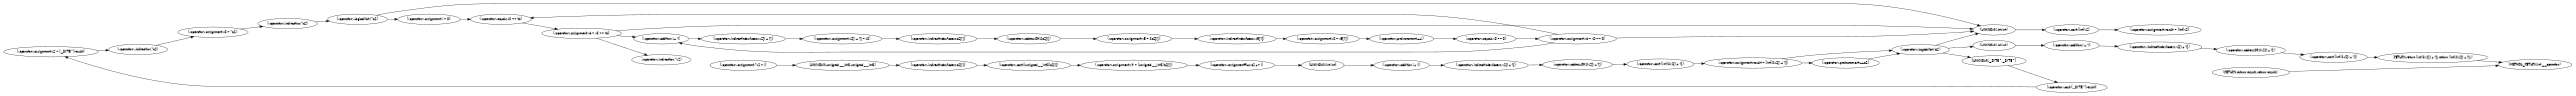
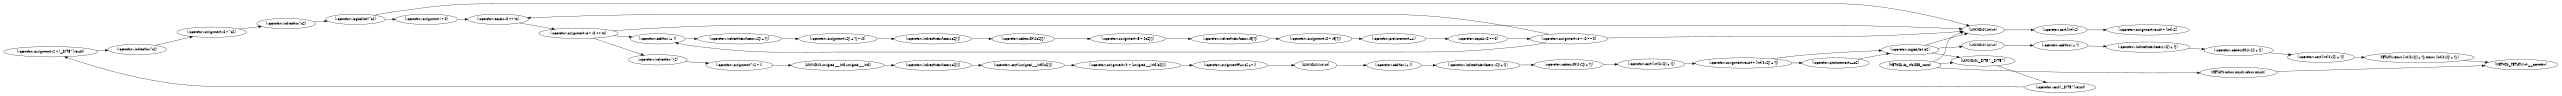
  digraph {
    fontname="Patrick Hand"
    rankdir=LR
    node [fontname="Patrick Hand"]
    edge [fontname="Patrick Hand"]
    n1 [label="(<operator>.assignment,v2 = (_BYTE *)result)"]
    n2 [label="(<operator>.indirection,*a2)"]
    n3 [label="(<operator>.assignment,v3 = *a2)"]
    n4 [label="(<operator>.cast,(_BYTE *)result)"]
    n5 [label="(UNKNOWN,_BYTE *,_BYTE *)"]
    n6 [label="(<operator>.indirection,*a2)"]
    n7 [label="(<operator>.logicalNot,!*a2)"]
    n8 [label="(<operator>.assignment,i = 0)"]
    n9 [label="(UNKNOWN,int,int)"]
    n10 [label="(<operator>.equals,v3 == 46)"]
    n11 [label="(<operator>.cast,(int)v2)"]
    n12 [label="(<operator>.equals,v3 == 0)"]
    n13 [label="(<operator>.assignment,v6 = v3 == 0)"]
    n14 [label="(<operator>.preIncrement,++i)"]
    n15 [label="(<operator>.addition,i + 1)"]
    n16 [label="(<operator>.assignment,v6 = v3 == 46)"]
    n17 [label="(<operator>.indirectIndexAccess,v2[i + 1])"]
    n18 [label="(<operator>.indirection,*v2)"]
    n19 [label="(<operator>.assignment,*v2 = i)"]
    n20 [label="(<operator>.assignment,v2[i + 1] = v3)"]
    n21 [label="(<operator>.indirectIndexAccess,a2[i])"]
    n22 [label="(<operator>.addressOf,&a2[i])"]
    n23 [label="(<operator>.assignment,v5 = &a2[i])"]
    n24 [label="(<operator>.indirectIndexAccess,v5[1])"]
    n25 [label="(<operator>.assignment,v3 = v5[1])"]
    n26 [label="(UNKNOWN,unsigned __int8,unsigned __int8)"]
    n27 [label="(<operator>.indirectIndexAccess,a2[i])"]
    n28 [label="(<operator>.assignment,v7 = (unsigned __int8)a2[i])"]
    n29 [label="(<operator>.assignmentPlus,a2 += i)"]
    n30 [label="(UNKNOWN,int,int)"]
    n31 [label="(<operator>.cast,(unsigned __int8)a2[i])"]
    n32 [label="(<operator>.addition,i + 1)"]
    n33 [label="(<operator>.assignment,result = (int)&v2[i + 1])"]
    n34 [label="(<operator>.preIncrement,++a2)"]
    n35 [label="(<operator>.logicalNot,!a2)"]
    n36 [label="(UNKNOWN,int,int)"]
    n37 [label="(<operator>.cast,(int)&v2[i + 1])"]
    n38 [label="(<operator>.indirectIndexAccess,v2[i + 1])"]
    n39 [label="(<operator>.addressOf,&v2[i + 1])"]
    n40 [label="(<operator>.addition,i + 1)"]
    n41 [label="(RETURN,return (int)&v2[i + 1];,return (int)&v2[i + 1];)"]
    n42 [label="(METHOD_RETURN,int __operator)"]
    n43 [label="(<operator>.cast,(int)&v2[i + 1])"]
    n44 [label="(<operator>.indirectIndexAccess,v2[i + 1])"]
    n45 [label="(<operator>.addressOf,&v2[i + 1])"]
    n46 [label="(<operator>.assignment,result = (int)v2)"]
    n47 [label="(RETURN,return result;,return result;)"]
+   n48 [label="(METHOD,do_rfc1035_name)"]
    n1 -> n2
    n2 -> n3
    n3 -> n6
    n4 -> n1
    n5 -> n4
    n6 -> n7
    n7 -> n8
    n7 -> n9
    n8 -> n10
    n9 -> n11
    n10 -> n16
    n11 -> n46
    n12 -> n13
    n13 -> n9
    n13 -> n10
    n13 -> n15
    n14 -> n12
    n15 -> n17
    n16 -> n9
    n16 -> n15
    n16 -> n18
    n17 -> n20
+   n18 -> n19
    n19 -> n26
    n20 -> n21
    n21 -> n22
    n22 -> n23
    n23 -> n24
    n24 -> n25
    n25 -> n14
    n26 -> n27
    n27 -> n31
    n28 -> n29
    n29 -> n30
    n30 -> n32
    n31 -> n28
    n32 -> n38
    n33 -> n34
    n33 -> n35
    n34 -> n35
    n35 -> n5
    n35 -> n9
    n35 -> n36
    n36 -> n40
    n37 -> n33
    n38 -> n39
    n39 -> n37
    n40 -> n44
    n41 -> n42
    n43 -> n41
    n44 -> n45
    n45 -> n43
    n47 -> n42
+   n48 -> n5
+   n48 -> n9
+   n48 -> n47
  }
